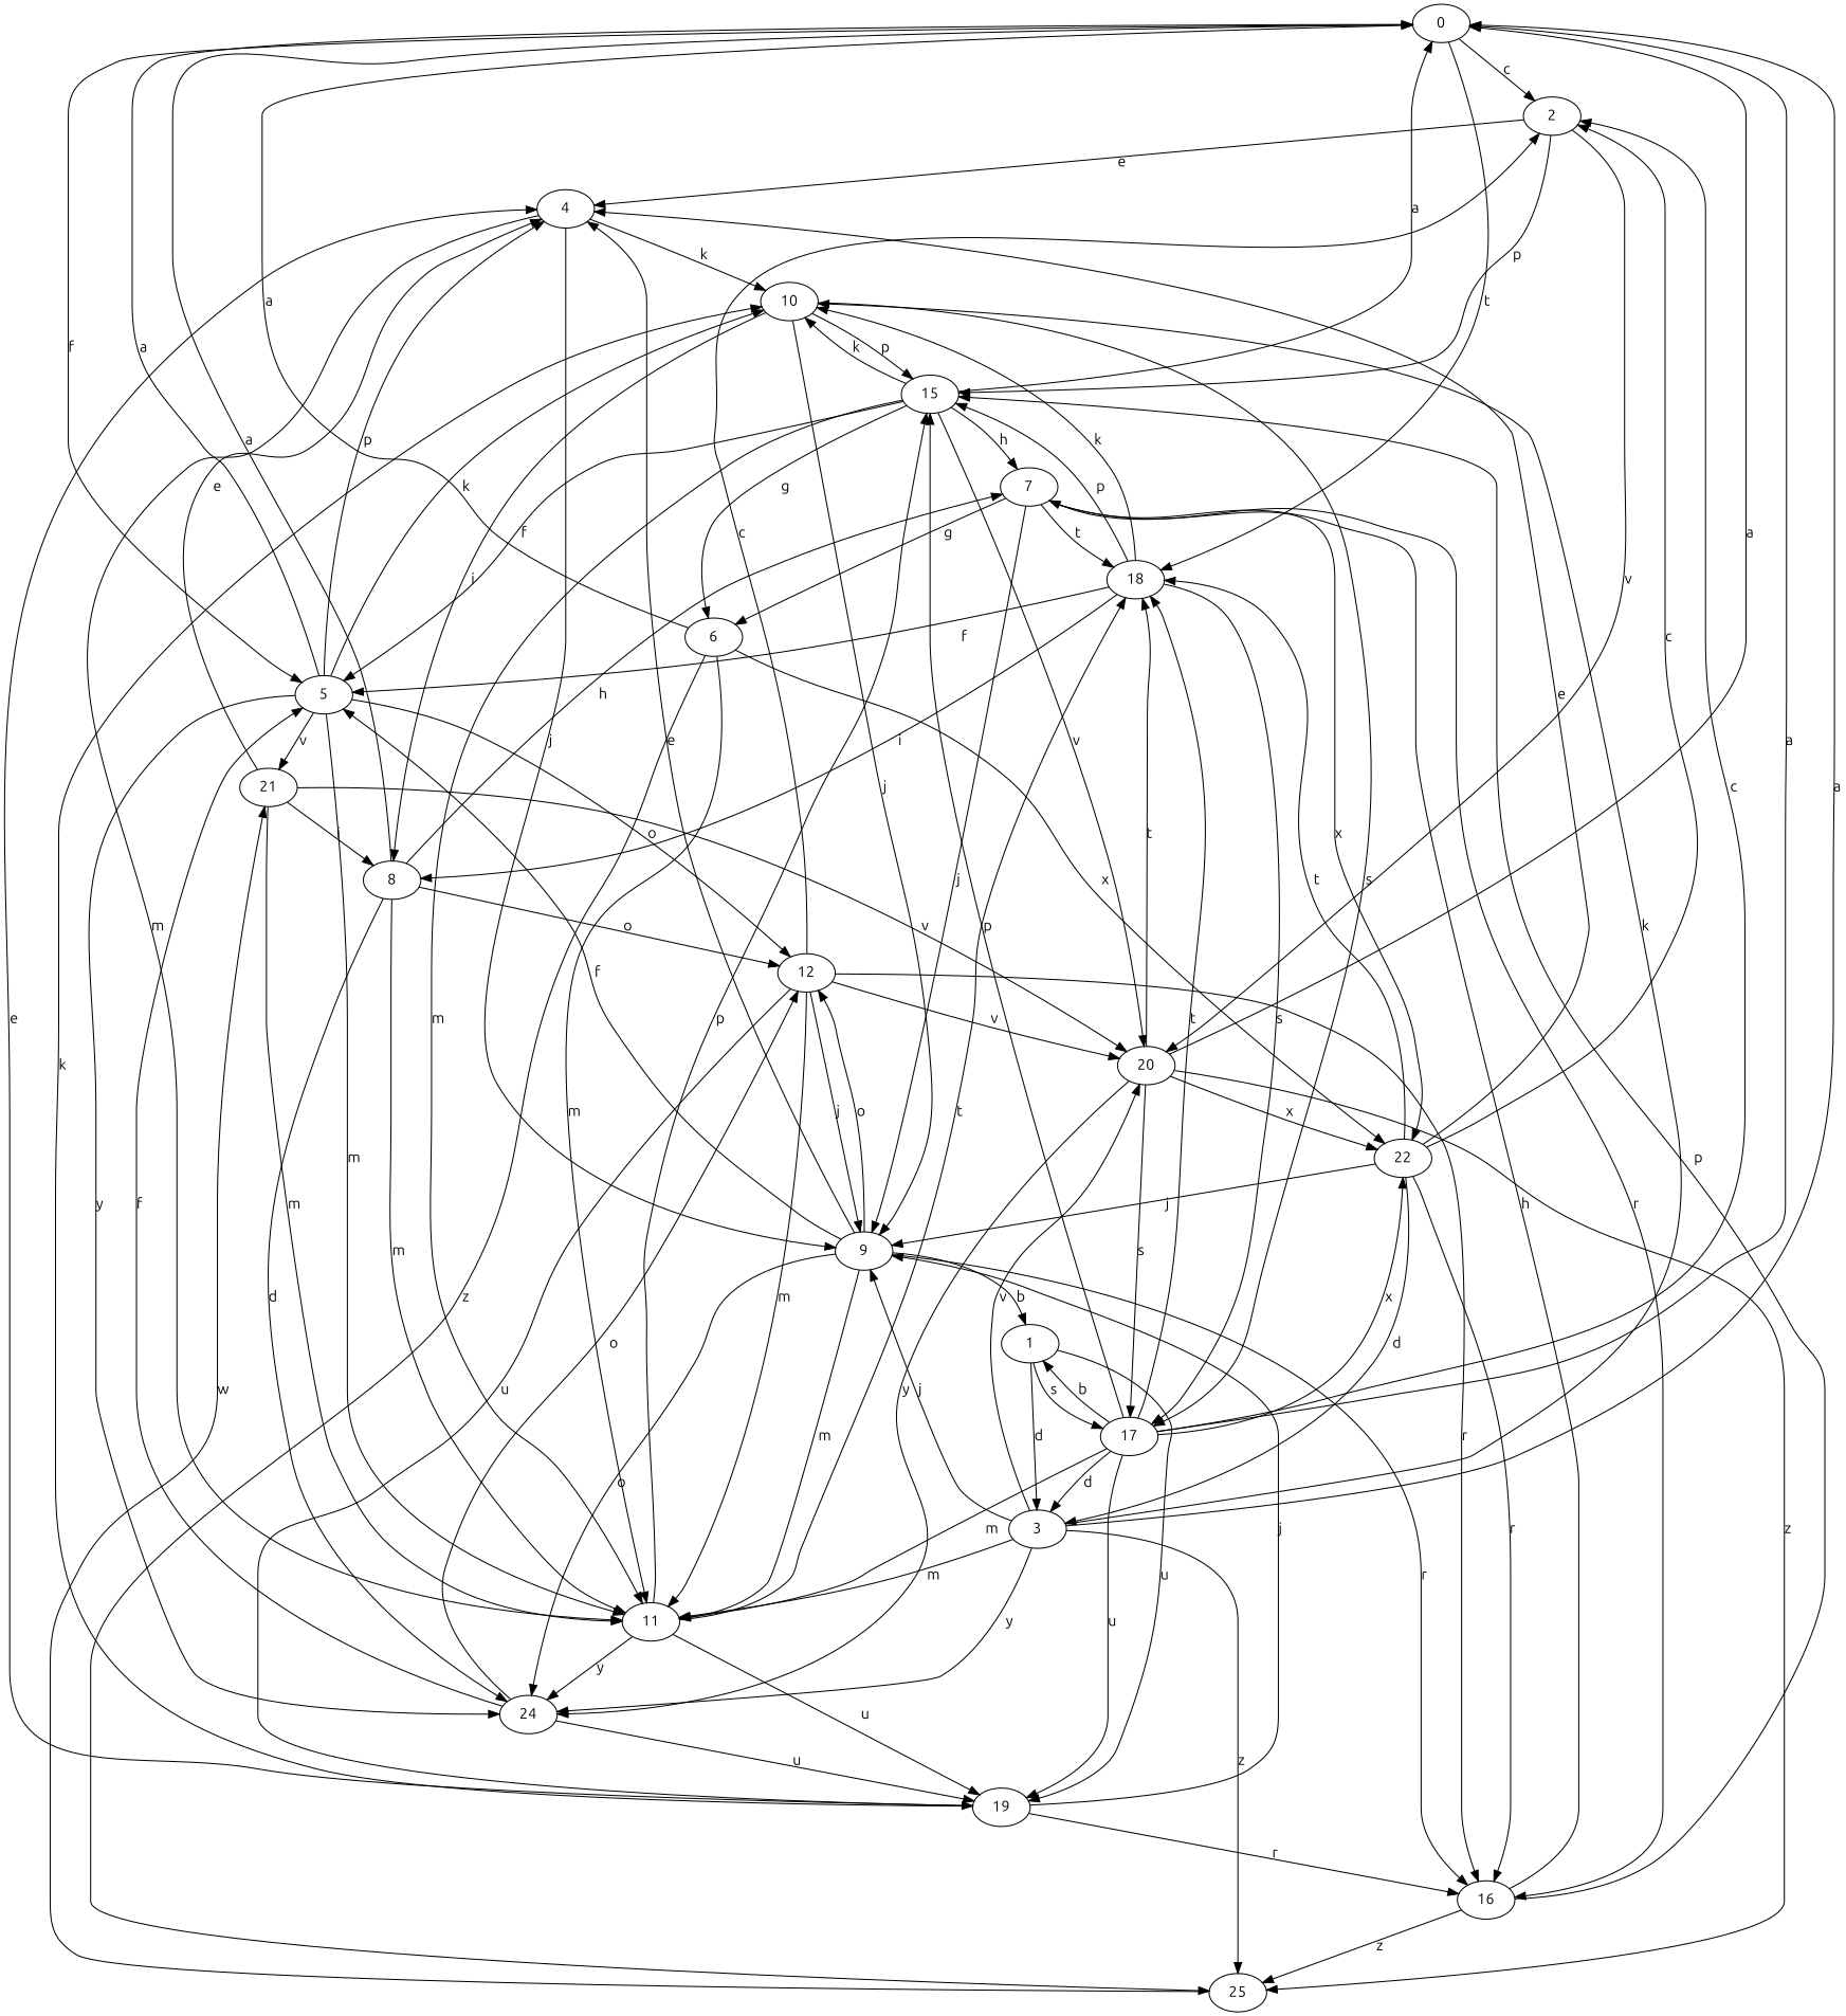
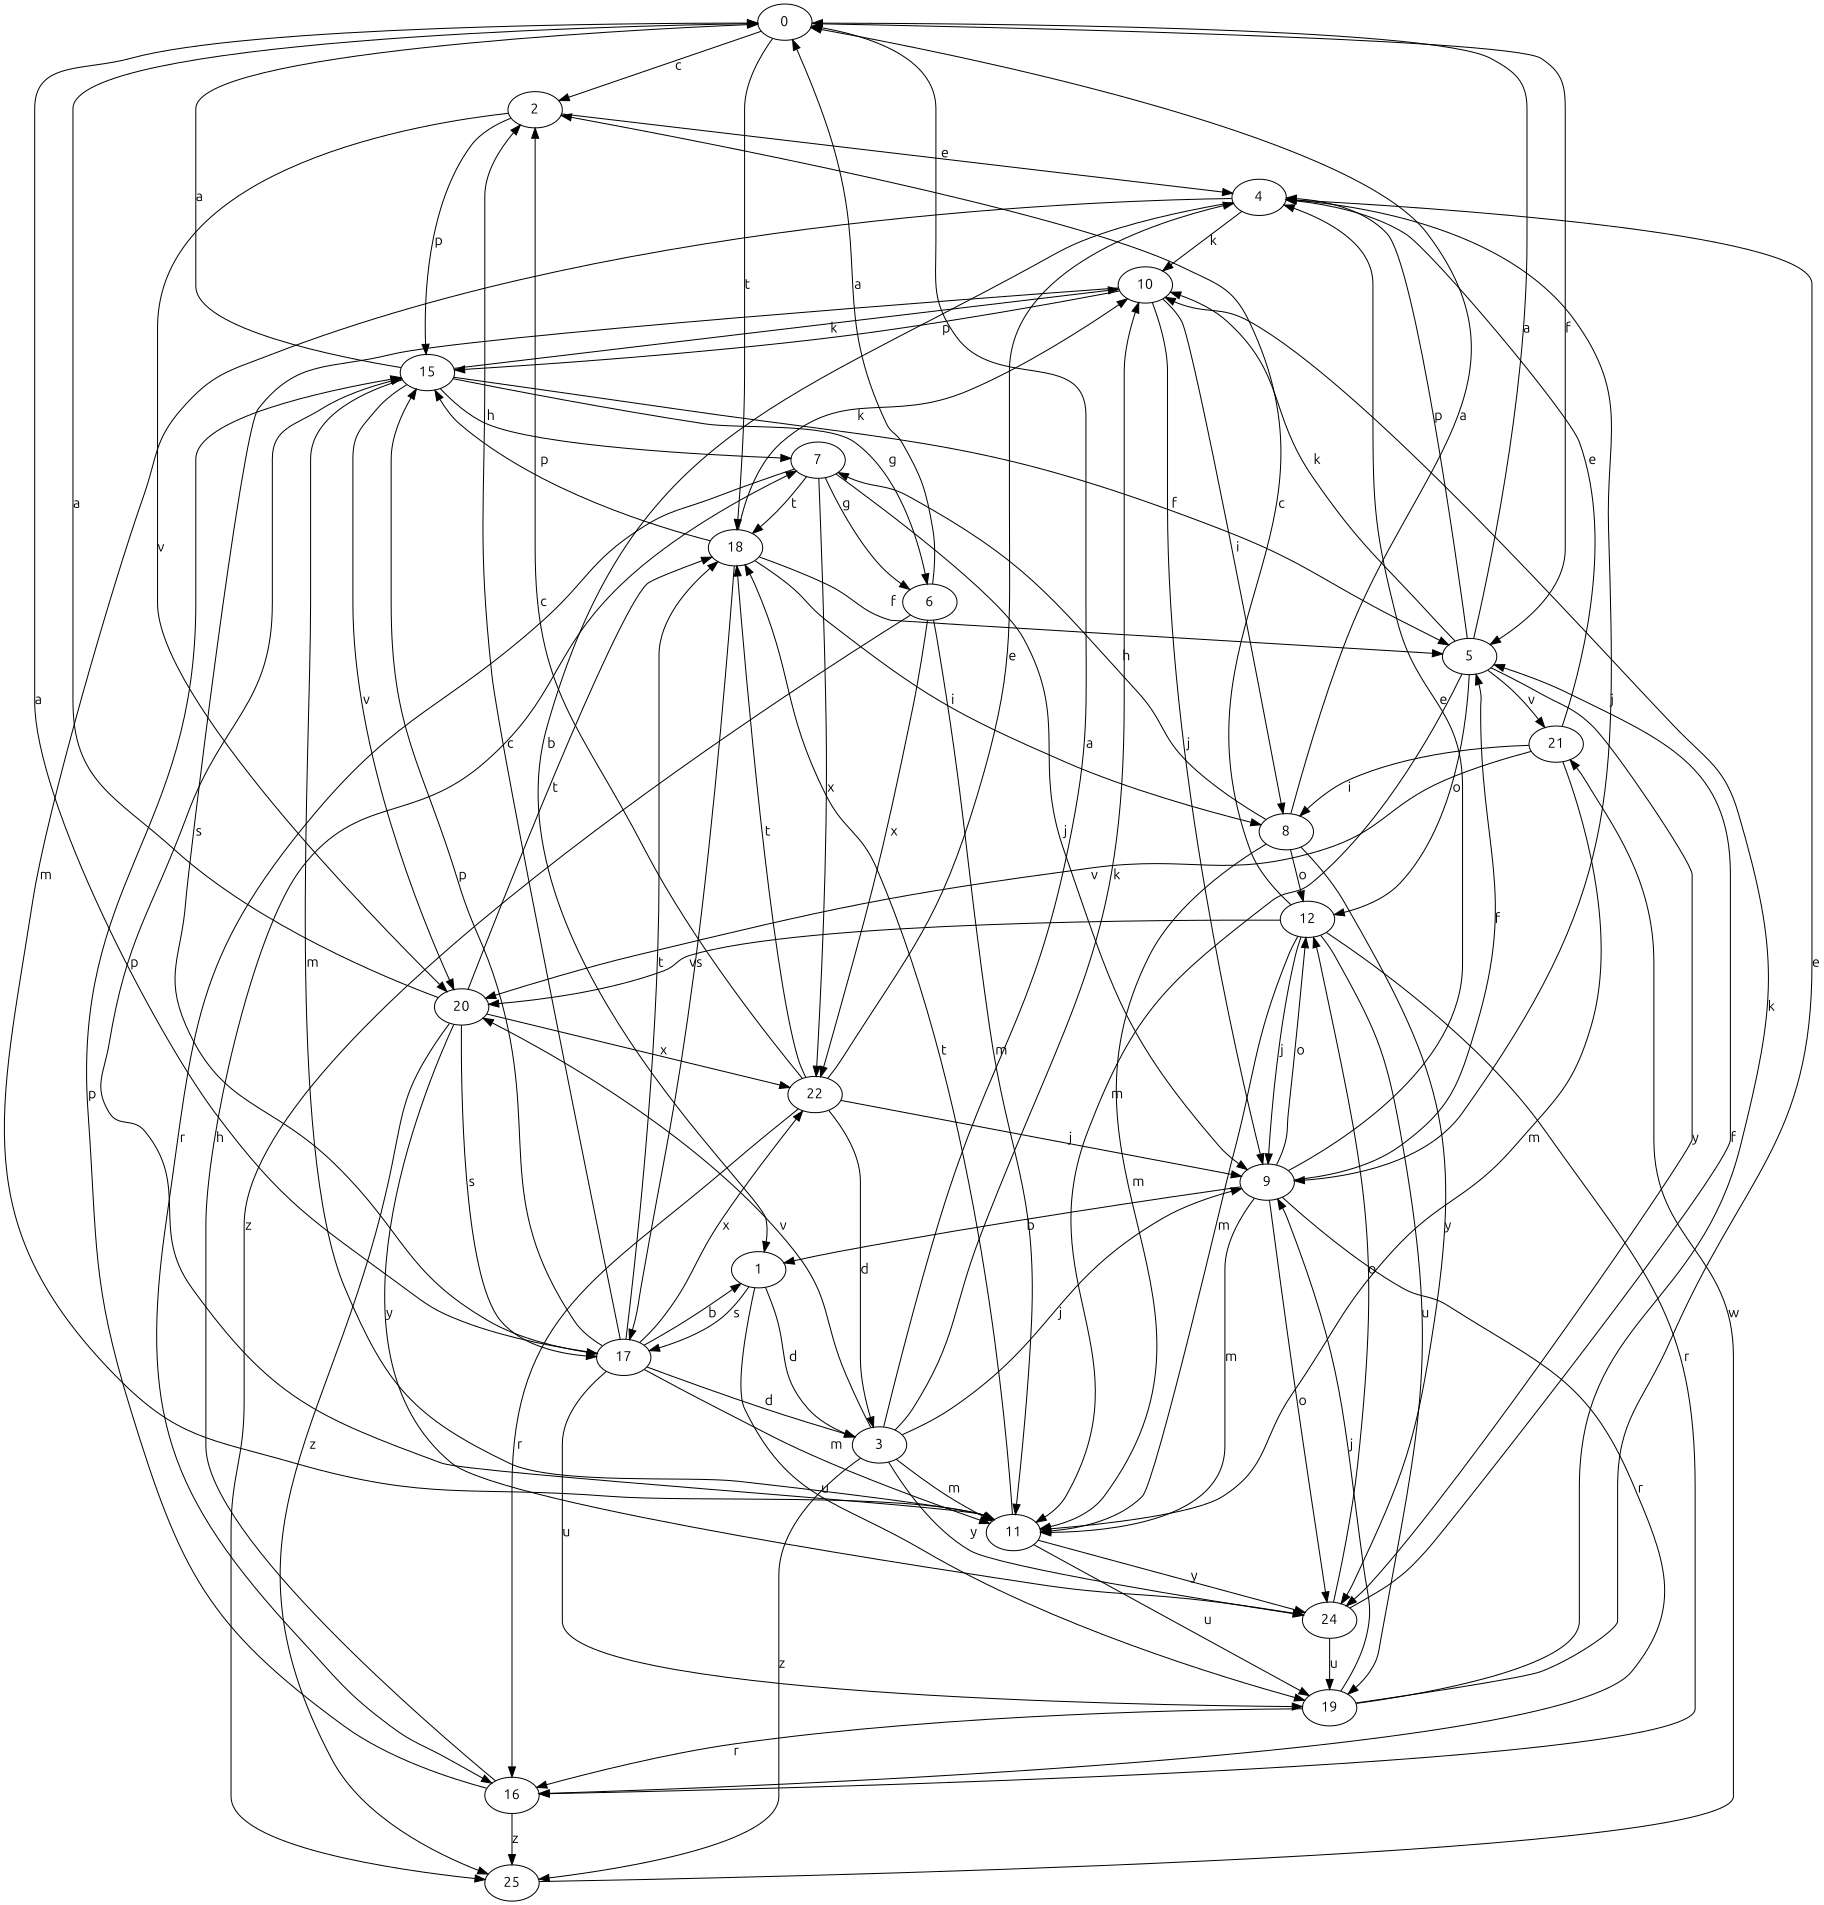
  strict digraph {
    fontname=Ubuntu
    node [fontname=Ubuntu]
    edge [fontname=Ubuntu]
    0
    2
    5
    18
    4
    15
    20
    10
    11
    24
    12
    21
    17
    8
    1
    3
    19
    9
    25
    22
    16
    6
    7
    0 -> 2 [label=c]
    0 -> 5 [label=f]
    0 -> 18 [label=t]
    2 -> 4 [label=e]
    2 -> 15 [label=p]
    2 -> 20 [label=v]
    5 -> 0 [label=a]
    5 -> 4 [label=p]
    5 -> 10 [label=k]
    5 -> 11 [label=m]
    5 -> 24 [label=y]
    5 -> 12 [label=o]
    5 -> 21 [label=v]
    18 -> 5 [label=f]
    18 -> 15 [label=p]
    18 -> 10 [label=k]
    18 -> 17 [label=s]
    18 -> 8 [label=i]
    4 -> 10 [label=k]
    4 -> 11 [label=m]
+   4 -> 1 [label=b]
    4 -> 9 [label=j]
    15 -> 0 [label=a]
    15 -> 5 [label=f]
    15 -> 20 [label=v]
    15 -> 10 [label=k]
    15 -> 11 [label=m]
    15 -> 6 [label=g]
    15 -> 7 [label=h]
    20 -> 0 [label=a]
    20 -> 18 [label=t]
    20 -> 24 [label=y]
    20 -> 17 [label=s]
    20 -> 25 [label=z]
    20 -> 22 [label=x]
    10 -> 15 [label=p]
    10 -> 17 [label=s]
    10 -> 8 [label=i]
    10 -> 9 [label=j]
    11 -> 18 [label=t]
    11 -> 15 [label=p]
    11 -> 24 [label=y]
    11 -> 19 [label=u]
    24 -> 5 [label=f]
    24 -> 12 [label=o]
    24 -> 19 [label=u]
    12 -> 2 [label=c]
    12 -> 20 [label=v]
    12 -> 11 [label=m]
    12 -> 19 [label=u]
    12 -> 9 [label=j]
    12 -> 16 [label=r]
    21 -> 4 [label=e]
    21 -> 20 [label=v]
    21 -> 11 [label=m]
    21 -> 8 [label=i]
    17 -> 0 [label=a]
    17 -> 2 [label=c]
    17 -> 18 [label=t]
    17 -> 15 [label=p]
    17 -> 11 [label=m]
    17 -> 1 [label=b]
    17 -> 3 [label=d]
    17 -> 19 [label=u]
    17 -> 22 [label=x]
    8 -> 0 [label=a]
    8 -> 11 [label=m]
-   8 -> 24 [label=d]
+   8 -> 24 [label=y]
    8 -> 12 [label=o]
    8 -> 7 [label=h]
    1 -> 17 [label=s]
    1 -> 3 [label=d]
    1 -> 19 [label=u]
    3 -> 0 [label=a]
    3 -> 20 [label=v]
    3 -> 10 [label=k]
    3 -> 11 [label=m]
    3 -> 24 [label=y]
    3 -> 9 [label=j]
    3 -> 25 [label=z]
    19 -> 4 [label=e]
    19 -> 10 [label=k]
    19 -> 9 [label=j]
    19 -> 16 [label=r]
    9 -> 5 [label=f]
    9 -> 4 [label=e]
    9 -> 11 [label=m]
    9 -> 24 [label=o]
    9 -> 12 [label=o]
    9 -> 1 [label=b]
    9 -> 16 [label=r]
    25 -> 21 [label=w]
    22 -> 2 [label=c]
    22 -> 18 [label=t]
    22 -> 4 [label=e]
    22 -> 3 [label=d]
    22 -> 9 [label=j]
    22 -> 16 [label=r]
    16 -> 15 [label=p]
    16 -> 25 [label=z]
    16 -> 7 [label=h]
    6 -> 0 [label=a]
    6 -> 11 [label=m]
    6 -> 25 [label=z]
    6 -> 22 [label=x]
    7 -> 18 [label=t]
    7 -> 9 [label=j]
    7 -> 22 [label=x]
    7 -> 16 [label=r]
    7 -> 6 [label=g]
  }
